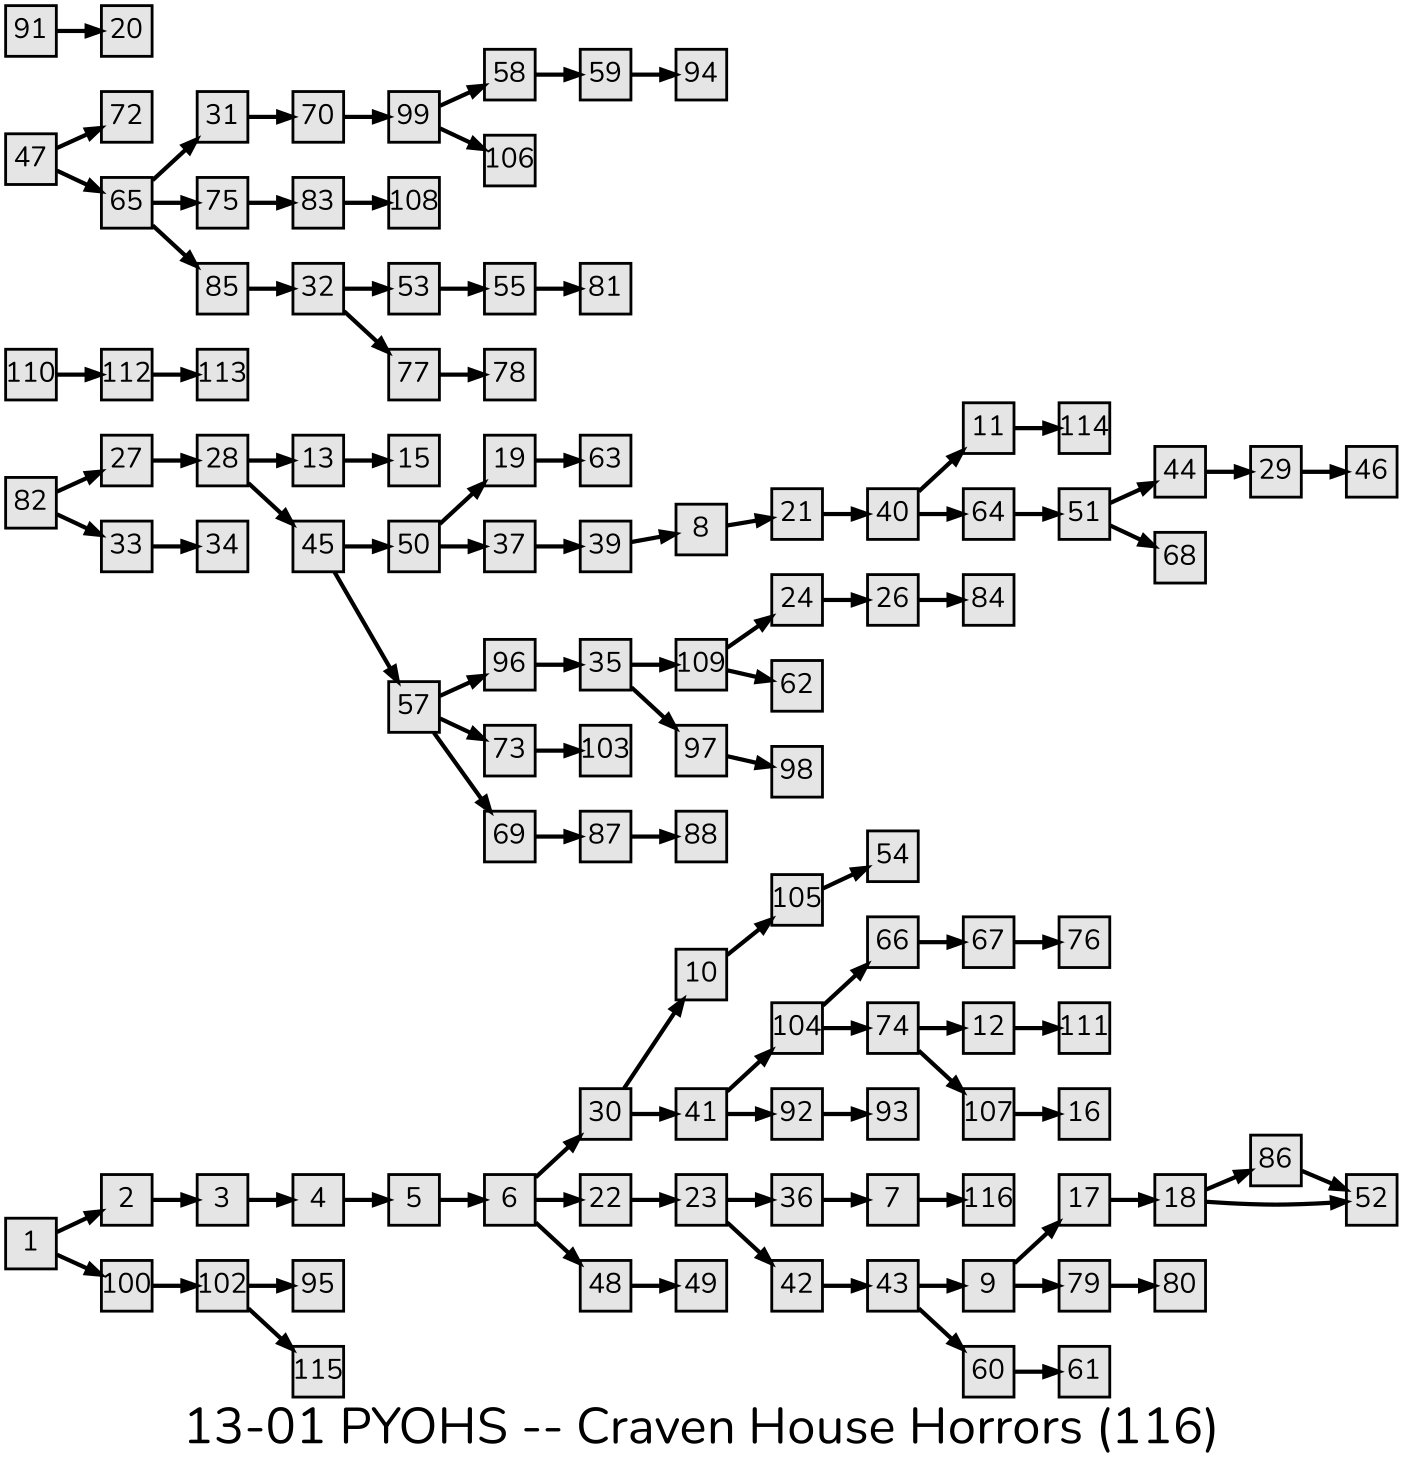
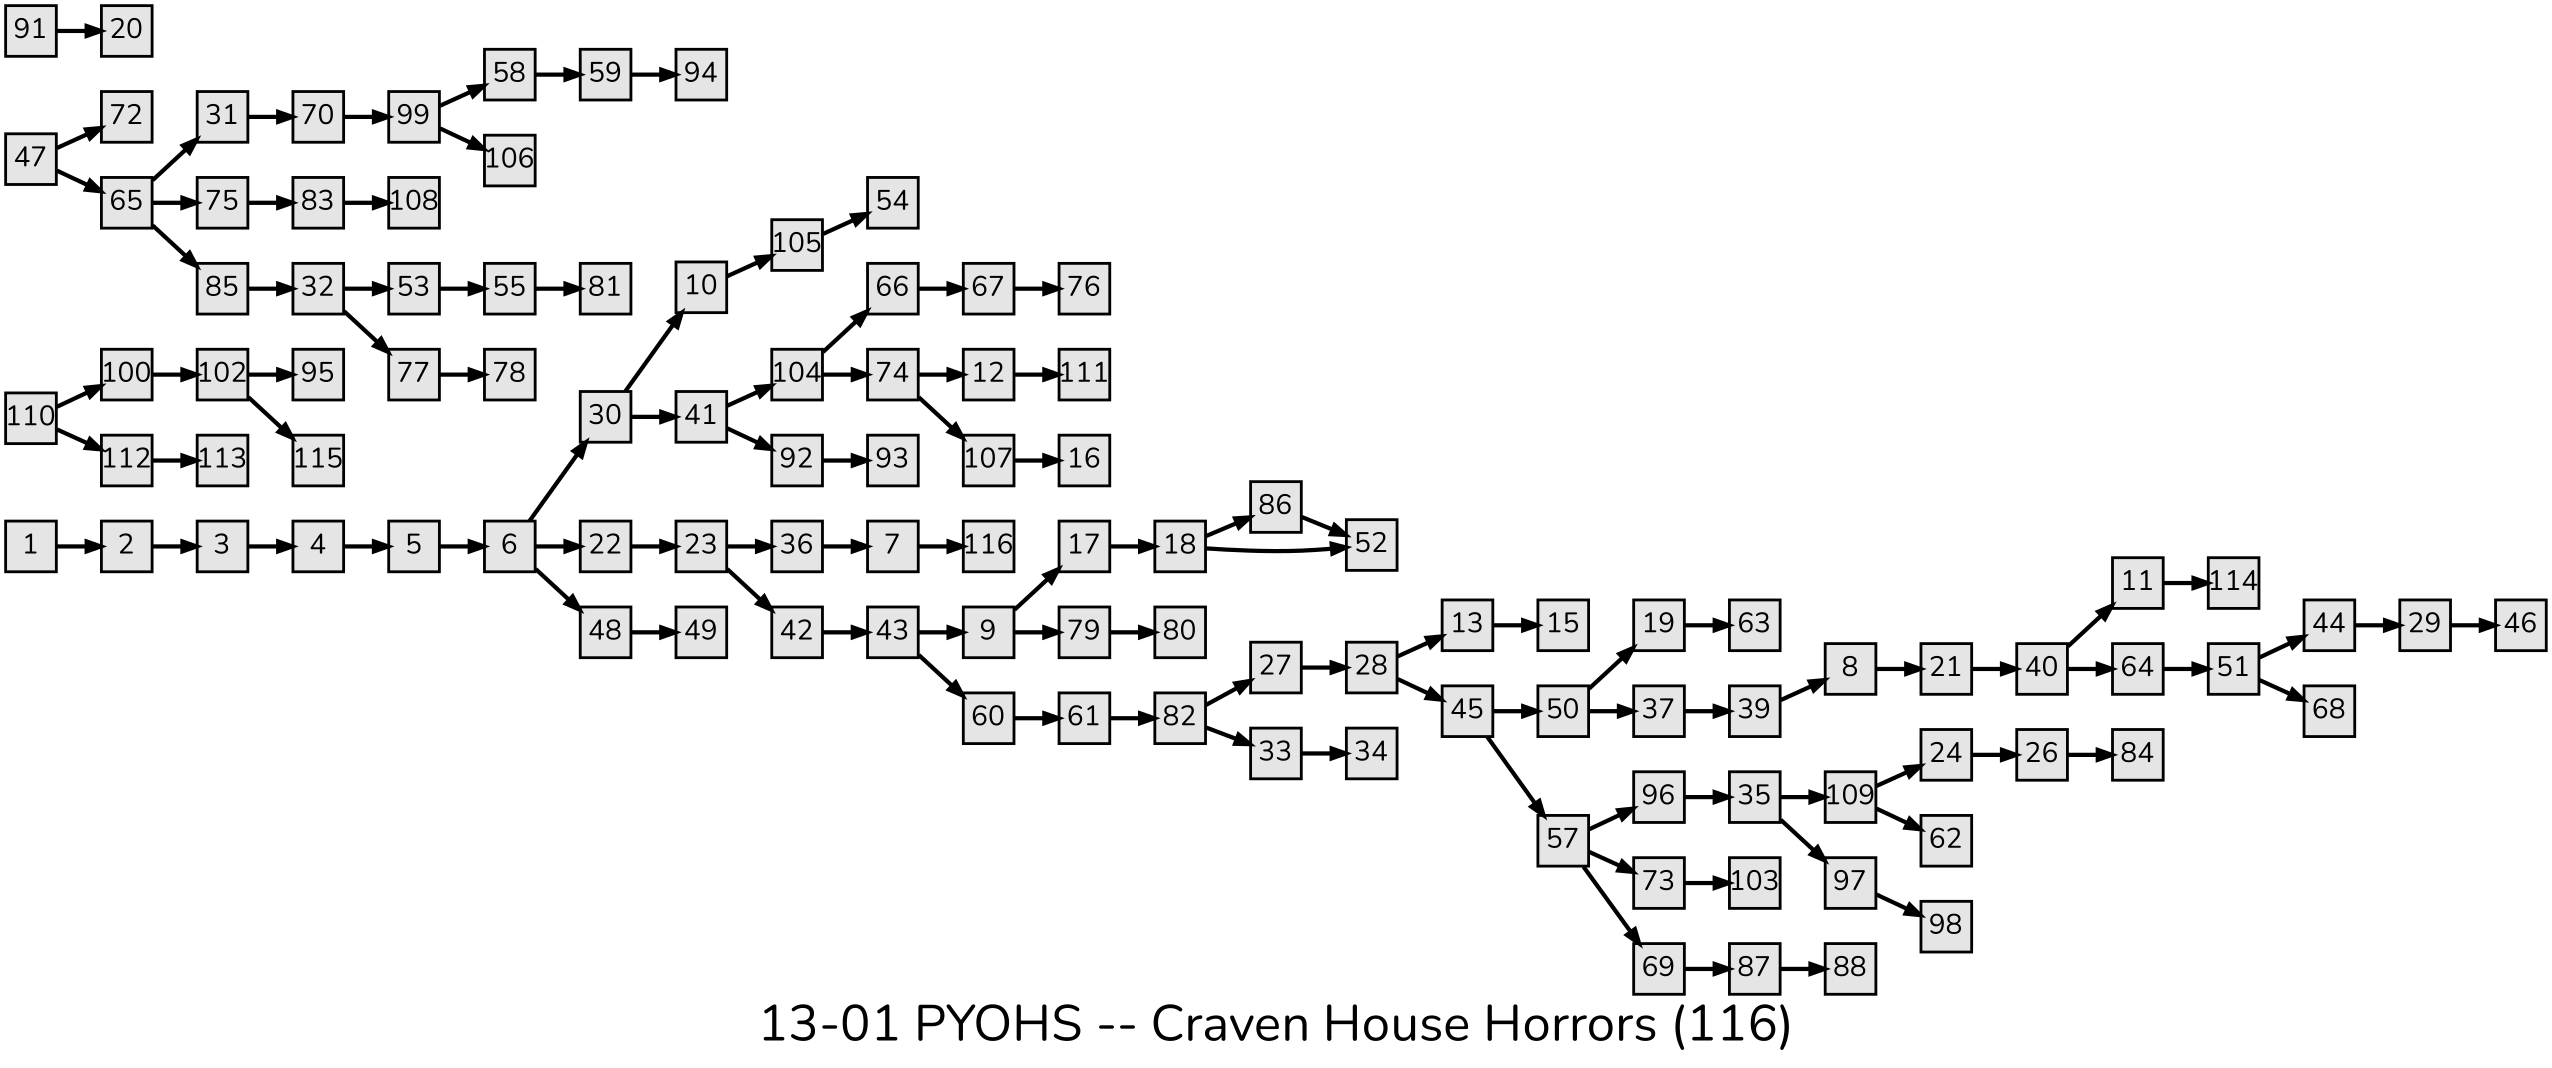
  digraph {
    fontname=Nunito
    fontsize=36
    label="13-01 PYOHS -- Craven House Horrors (116)"
    nodesep=0.35
    ordering=out
    rankdir=LR
    ranksep=0.45
    node [fillcolor=grey90 fixedsize=true fontname=Nunito fontsize=20 labelfloat=true margin="0,0" penwidth=2 regular=true shape=rect style=filled]
    edge [fontname=Nunito fontsize=12 labelfloat=true penwidth=3]
    1
    2
    3
    4
    5
    6
    30
    22
    48
    10
    41
    23
    49
    105
    104
    92
    36
    42
    7
    116
    8
    21
    40
    11
    64
    9
    17
    79
    18
    80
    86
    52
    n33 [label=54]
    114
    12
    111
    13
    15
    110
    100
    112
    102
    113
    19
    63
    51
    43
    60
    24
    26
    84
    27
    28
    45
    50
    57
    37
    96
    73
    69
    29
    46
    47
    72
    65
    66
    74
    93
    31
    70
    99
    58
    106
    91
    20
    32
    53
    77
    55
    78
    81
    33
    34
    35
    109
    97
    62
    98
    39
    44
    68
    67
    107
    61
    82
    103
    87
    75
    85
    83
    88
    59
    94
    108
    76
    16
    95
    115
    1 -> 2
    2 -> 3
    3 -> 4
    4 -> 5
    5 -> 6
    6 -> 30
    6 -> 22
    6 -> 48
    30 -> 10
    30 -> 41
    22 -> 23
    48 -> 49
    10 -> 105
    41 -> 104
    41 -> 92
    23 -> 36
    23 -> 42
    105 -> n33
    104 -> 66
    104 -> 74
    92 -> 93
    36 -> 7
    42 -> 43
    7 -> 116
    8 -> 21
    21 -> 40
    40 -> 11
    40 -> 64
    11 -> 114
    64 -> 51
    9 -> 17
    9 -> 79
    17 -> 18
    79 -> 80
    18 -> 86
    18 -> 52
    86 -> 52
    12 -> 111
    13 -> 15
-   1 -> 100
+   110 -> 100
    110 -> 112
    100 -> 102
    112 -> 113
    102 -> 95
    102 -> 115
    19 -> 63
    51 -> 44
    51 -> 68
    43 -> 9
    43 -> 60
    60 -> 61
    24 -> 26
    26 -> 84
    27 -> 28
    28 -> 13
    28 -> 45
    45 -> 50
    45 -> 57
    50 -> 19
    50 -> 37
    57 -> 96
    57 -> 73
    57 -> 69
    37 -> 39
    96 -> 35
    73 -> 103
    69 -> 87
    29 -> 46
    47 -> 72
    47 -> 65
    65 -> 31
    65 -> 75
    65 -> 85
    66 -> 67
    74 -> 12
    74 -> 107
    31 -> 70
    70 -> 99
    99 -> 58
    99 -> 106
    58 -> 59
    91 -> 20
    32 -> 53
    32 -> 77
    53 -> 55
    77 -> 78
    55 -> 81
    33 -> 34
    35 -> 109
    35 -> 97
    109 -> 24
    109 -> 62
    97 -> 98
    39 -> 8
    44 -> 29
    67 -> 76
    107 -> 16
+   61 -> 82
    82 -> 27
    82 -> 33
    87 -> 88
    75 -> 83
    85 -> 32
    83 -> 108
    59 -> 94
  }
